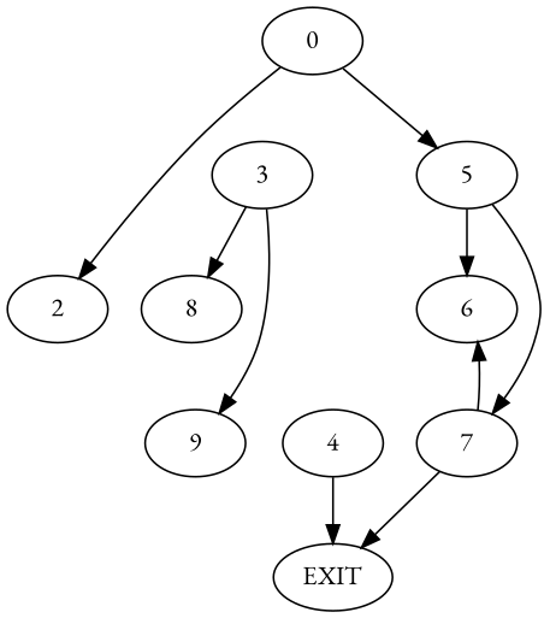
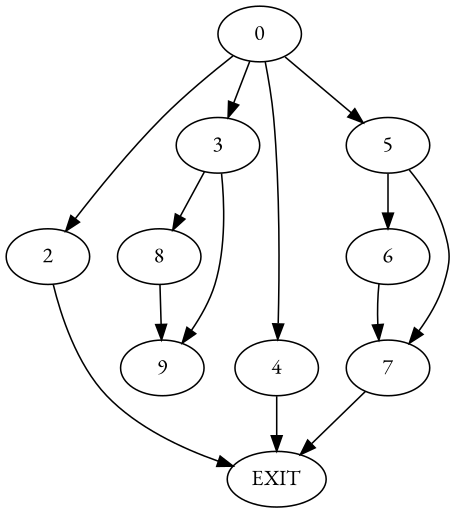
  digraph {
    fontname="EB Garamond"
    node [fontname="EB Garamond"]
    edge [fontname="EB Garamond"]
    n1 [label=0]
    2
    3
    4
    5
    n6 [label=EXIT]
    8
    9
    6
    7
    n1 -> 2
+   n1 -> 3
+   n1 -> 4
    n1 -> 5
+   2 -> n6
    3 -> 8
    3 -> 9
    4 -> n6
    5 -> 6
    5 -> 7
-   7 -> 6
+   8 -> 9
+   6 -> 7
    7 -> n6
  }
